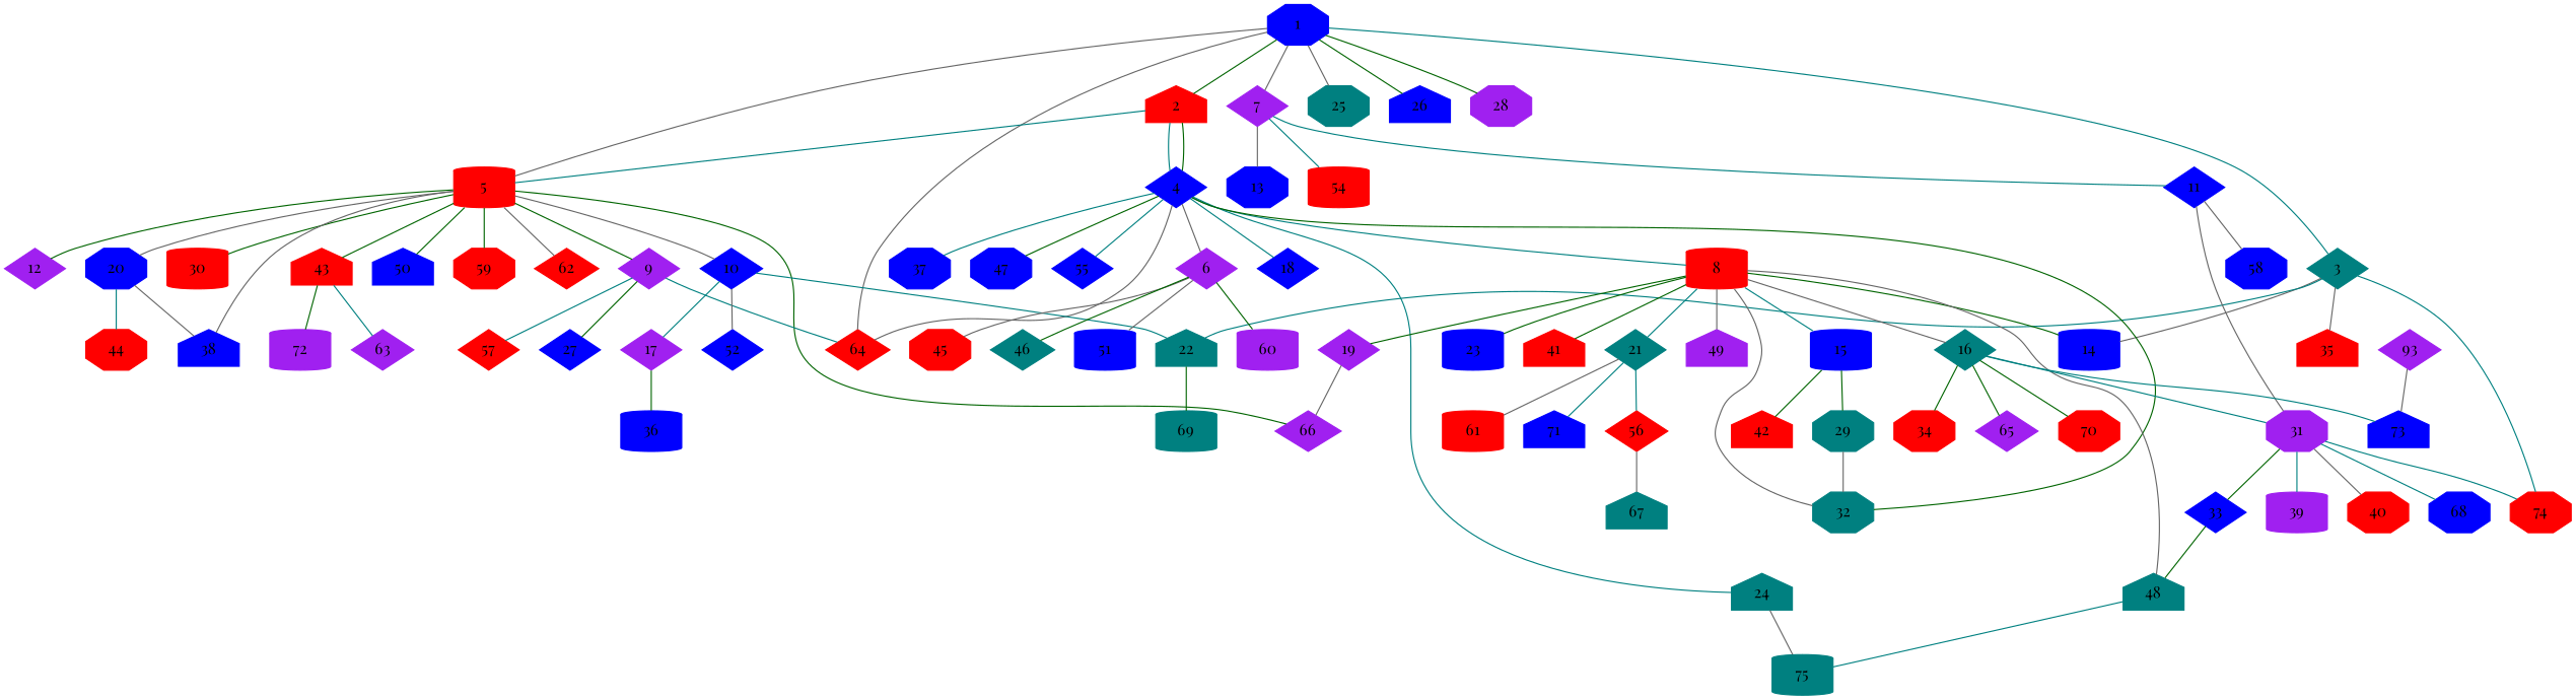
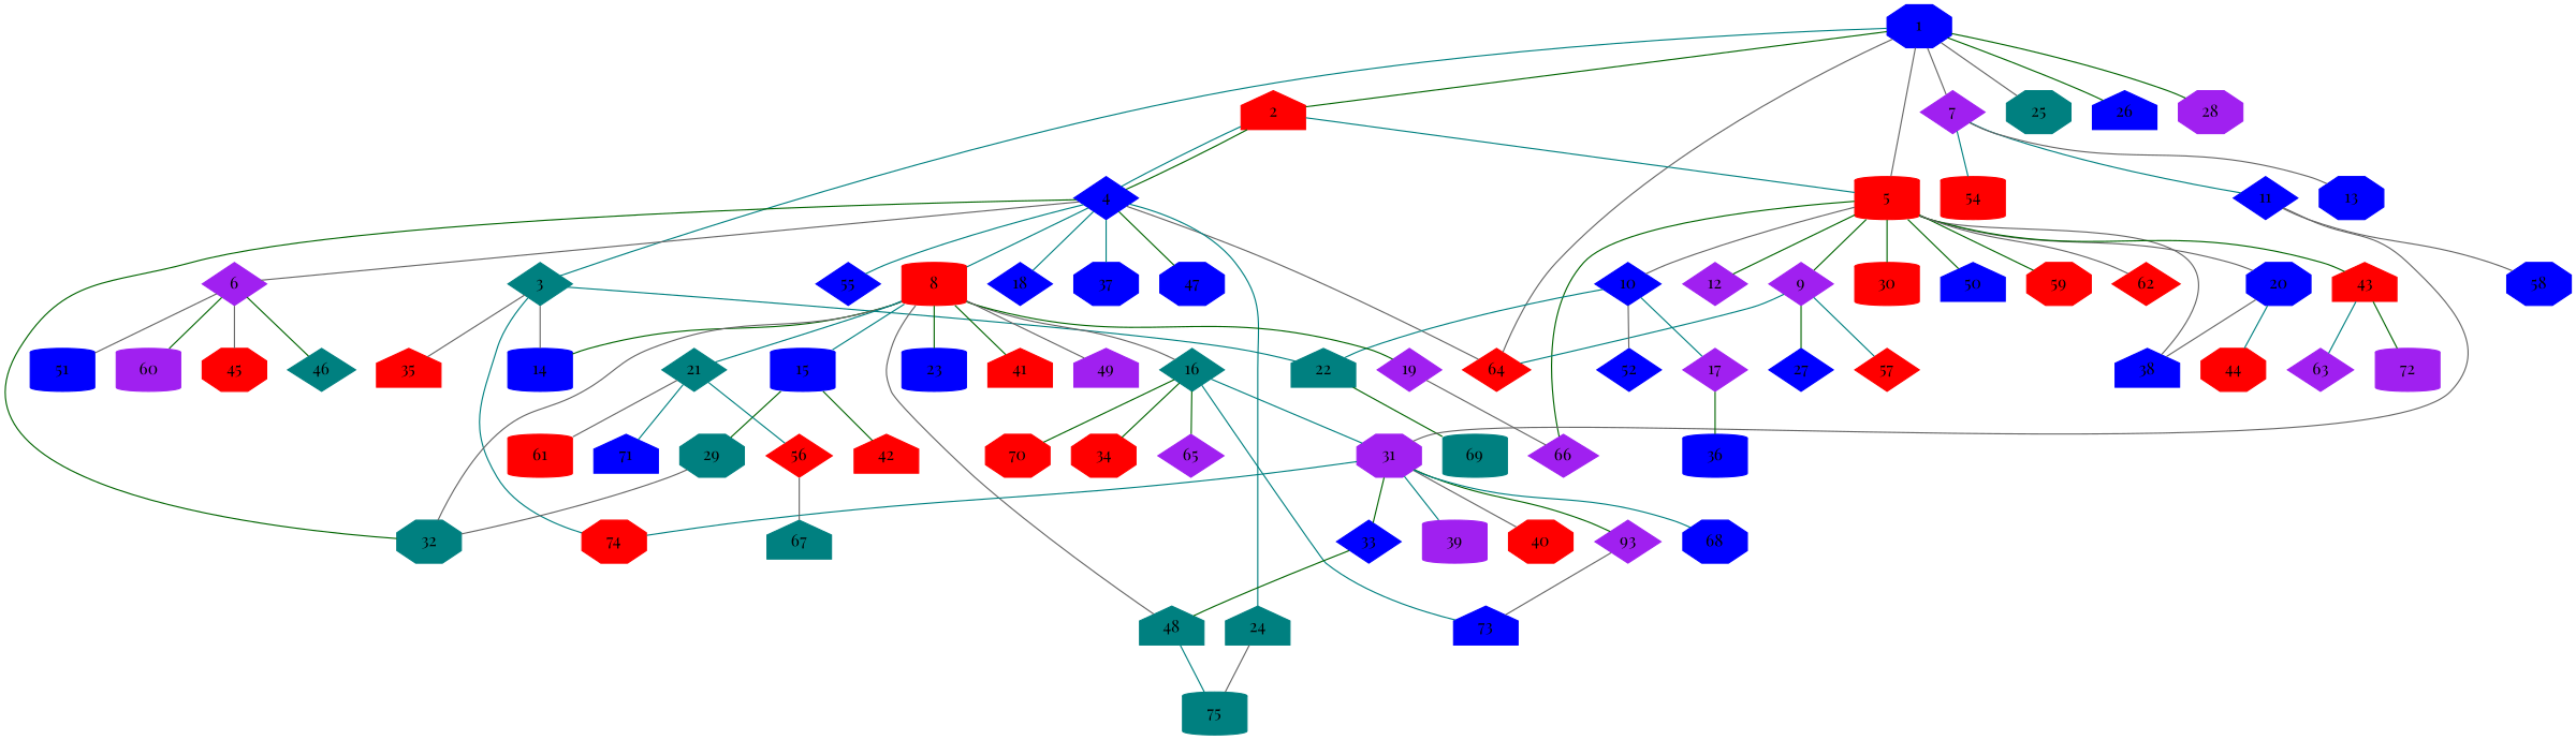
  graph {
    fontname="Playfair Display"
    node [color=blue fontname="Playfair Display" shape=diamond style=filled]
    edge [color=darkgreen fontname="Playfair Display"]
    1 [shape=octagon]
    2 [color=red shape=house]
    3 [color=teal]
    5 [color=red shape=cylinder]
    7 [color=purple]
    25 [color=teal shape=octagon]
    26 [shape=house]
    28 [color=purple shape=octagon]
    64 [color=red]
    4
    14 [shape=cylinder]
    22 [color=teal shape=house]
    35 [color=red shape=house]
    74 [color=red shape=octagon]
    9 [color=purple]
    10
    12 [color=purple]
    20 [shape=octagon]
    30 [color=red shape=cylinder]
    38 [shape=house]
    43 [color=red shape=house]
    50 [shape=house]
    59 [color=red shape=octagon]
    62 [color=red]
    66 [color=purple]
    11
    13 [shape=octagon]
    54 [color=red shape=cylinder]
    6 [color=purple]
    8 [color=red shape=cylinder]
    18
    24 [color=teal shape=house]
    32 [color=teal shape=octagon]
    37 [shape=octagon]
    47 [shape=octagon]
    55
    69 [color=teal shape=cylinder]
    45 [color=red shape=octagon]
    46 [color=teal]
    51 [shape=cylinder]
    60 [color=purple shape=cylinder]
    15 [shape=cylinder]
    16 [color=teal]
    19 [color=purple]
    21 [color=teal]
    23 [shape=cylinder]
    41 [color=red shape=house]
    48 [color=teal shape=house]
    49 [color=purple shape=house]
    75 [color=teal shape=cylinder]
    27
    57 [color=red]
    17 [color=purple]
    52
    44 [color=red shape=octagon]
    63 [color=purple]
    72 [color=purple shape=cylinder]
    31 [color=purple shape=octagon]
    58 [shape=octagon]
    29 [color=teal shape=octagon]
    42 [color=red shape=house]
    34 [color=red shape=octagon]
    65 [color=purple]
    70 [color=red shape=octagon]
    73 [shape=house]
    56 [color=red]
    61 [color=red shape=cylinder]
    71 [shape=house]
    36 [shape=cylinder]
    33
    39 [color=purple shape=cylinder]
    40 [color=red shape=octagon]
    n73 [color=purple label=93]
    68 [shape=octagon]
    67 [color=teal shape=house]
    1 -- 2
    1 -- 3 [color=teal]
    1 -- 5 [color=gray40]
    1 -- 7 [color=gray40]
    1 -- 25 [color=gray40]
    1 -- 26
    1 -- 28
    1 -- 64 [color=gray40]
    2 -- 5 [color=teal]
    2 -- 4 [color=teal]
    2 -- 4
    3 -- 14 [color=gray40]
    3 -- 22 [color=teal]
    3 -- 35 [color=gray40]
    3 -- 74 [color=teal]
    5 -- 9
    5 -- 10 [color=gray40]
    5 -- 12
    5 -- 20 [color=gray40]
    5 -- 30
    5 -- 38 [color=gray40]
    5 -- 43
    5 -- 50
    5 -- 59
    5 -- 62 [color=gray40]
    5 -- 66
    7 -- 11 [color=teal]
    7 -- 13 [color=gray40]
    7 -- 54 [color=teal]
    4 -- 64 [color=gray40]
    4 -- 6 [color=gray40]
    4 -- 8 [color=teal]
    4 -- 18 [color=teal]
    4 -- 24 [color=teal]
    4 -- 32
    4 -- 37 [color=teal]
    4 -- 47
    4 -- 55 [color=teal]
    22 -- 69
    9 -- 64 [color=teal]
    9 -- 27
    9 -- 57 [color=teal]
    10 -- 22 [color=teal]
    10 -- 17 [color=teal]
    10 -- 52 [color=gray40]
    20 -- 38 [color=gray40]
    20 -- 44 [color=teal]
    43 -- 63 [color=teal]
    43 -- 72
    11 -- 31 [color=gray40]
    11 -- 58 [color=gray40]
    6 -- 45 [color=gray40]
    6 -- 46
    6 -- 51 [color=gray40]
    6 -- 60
    8 -- 14
    8 -- 32 [color=gray40]
    8 -- 15 [color=teal]
    8 -- 16 [color=gray40]
    8 -- 19
    8 -- 21 [color=teal]
    8 -- 23
    8 -- 41
    8 -- 48 [color=gray40]
    8 -- 49 [color=gray40]
    24 -- 75 [color=gray40]
    15 -- 29
    15 -- 42
    16 -- 31 [color=teal]
    16 -- 34
    16 -- 65
    16 -- 70
    16 -- 73 [color=teal]
    19 -- 66 [color=gray40]
    21 -- 56 [color=teal]
    21 -- 61 [color=gray40]
    21 -- 71 [color=teal]
    48 -- 75 [color=teal]
    17 -- 36
    31 -- 74 [color=teal]
    31 -- 33
    31 -- 39 [color=teal]
    31 -- 40 [color=gray40]
+   31 -- n73
    31 -- 68 [color=teal]
    29 -- 32 [color=gray40]
    56 -- 67 [color=gray40]
    33 -- 48
    n73 -- 73 [color=gray40]
  }
